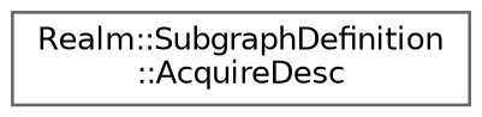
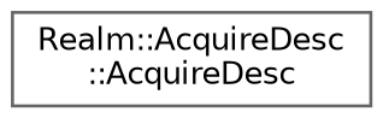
  digraph {
    rankdir=LR
-   n1 [color=grey40 fillcolor=white fontname=Helvetica fontsize=10 height=0.2 label="Realm::SubgraphDefinition\l::AcquireDesc" shape=box style=filled width=0.4]
+   n1 [color=grey40 fillcolor=white fontname=Helvetica fontsize=10 height=0.2 label="Realm::AcquireDesc\l::AcquireDesc" shape=box style=filled width=0.4]
  }
